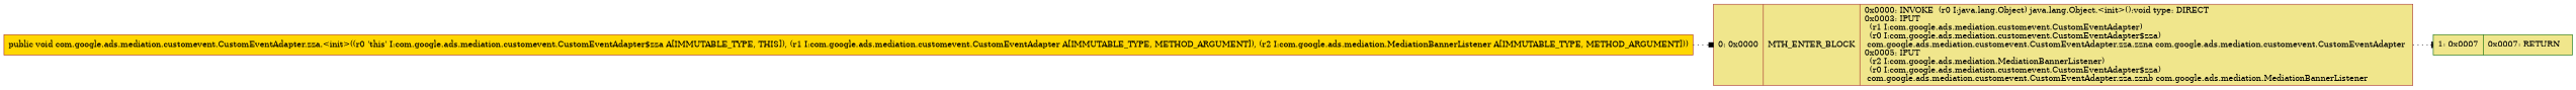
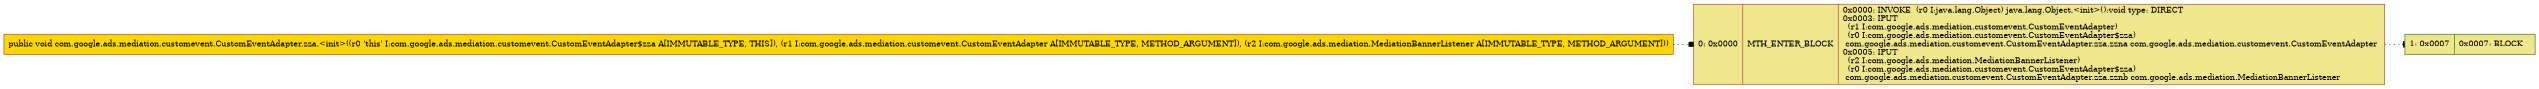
  digraph {
    rankdir=LR
    node [shape=record style=filled fillcolor=khaki color=brown]
    edge [style=dotted]
    n1 [label="{0\:\ 0x0000|MTH_ENTER_BLOCK\l|0x0000: INVOKE  (r0 I:java.lang.Object) java.lang.Object.\<init\>():void type: DIRECT \l0x0003: IPUT  \l  (r1 I:com.google.ads.mediation.customevent.CustomEventAdapter)\l  (r0 I:com.google.ads.mediation.customevent.CustomEventAdapter$zza)\l com.google.ads.mediation.customevent.CustomEventAdapter.zza.zzna com.google.ads.mediation.customevent.CustomEventAdapter \l0x0005: IPUT  \l  (r2 I:com.google.ads.mediation.MediationBannerListener)\l  (r0 I:com.google.ads.mediation.customevent.CustomEventAdapter$zza)\l com.google.ads.mediation.customevent.CustomEventAdapter.zza.zznb com.google.ads.mediation.MediationBannerListener \l}"]
-   n2 [label="{1\:\ 0x0007|0x0007: RETURN   \l}" color=darkgreen]
+   n2 [label="{1\:\ 0x0007|0x0007: BLOCK   \l}" color=darkgreen]
    n3 [label="{public void com.google.ads.mediation.customevent.CustomEventAdapter.zza.\<init\>((r0 'this' I:com.google.ads.mediation.customevent.CustomEventAdapter$zza A[IMMUTABLE_TYPE, THIS]), (r1 I:com.google.ads.mediation.customevent.CustomEventAdapter A[IMMUTABLE_TYPE, METHOD_ARGUMENT]), (r2 I:com.google.ads.mediation.MediationBannerListener A[IMMUTABLE_TYPE, METHOD_ARGUMENT])) }" fillcolor=gold]
    n1 -> n2 [arrowhead=tee]
    n3 -> n1 [arrowhead=box]
  }
